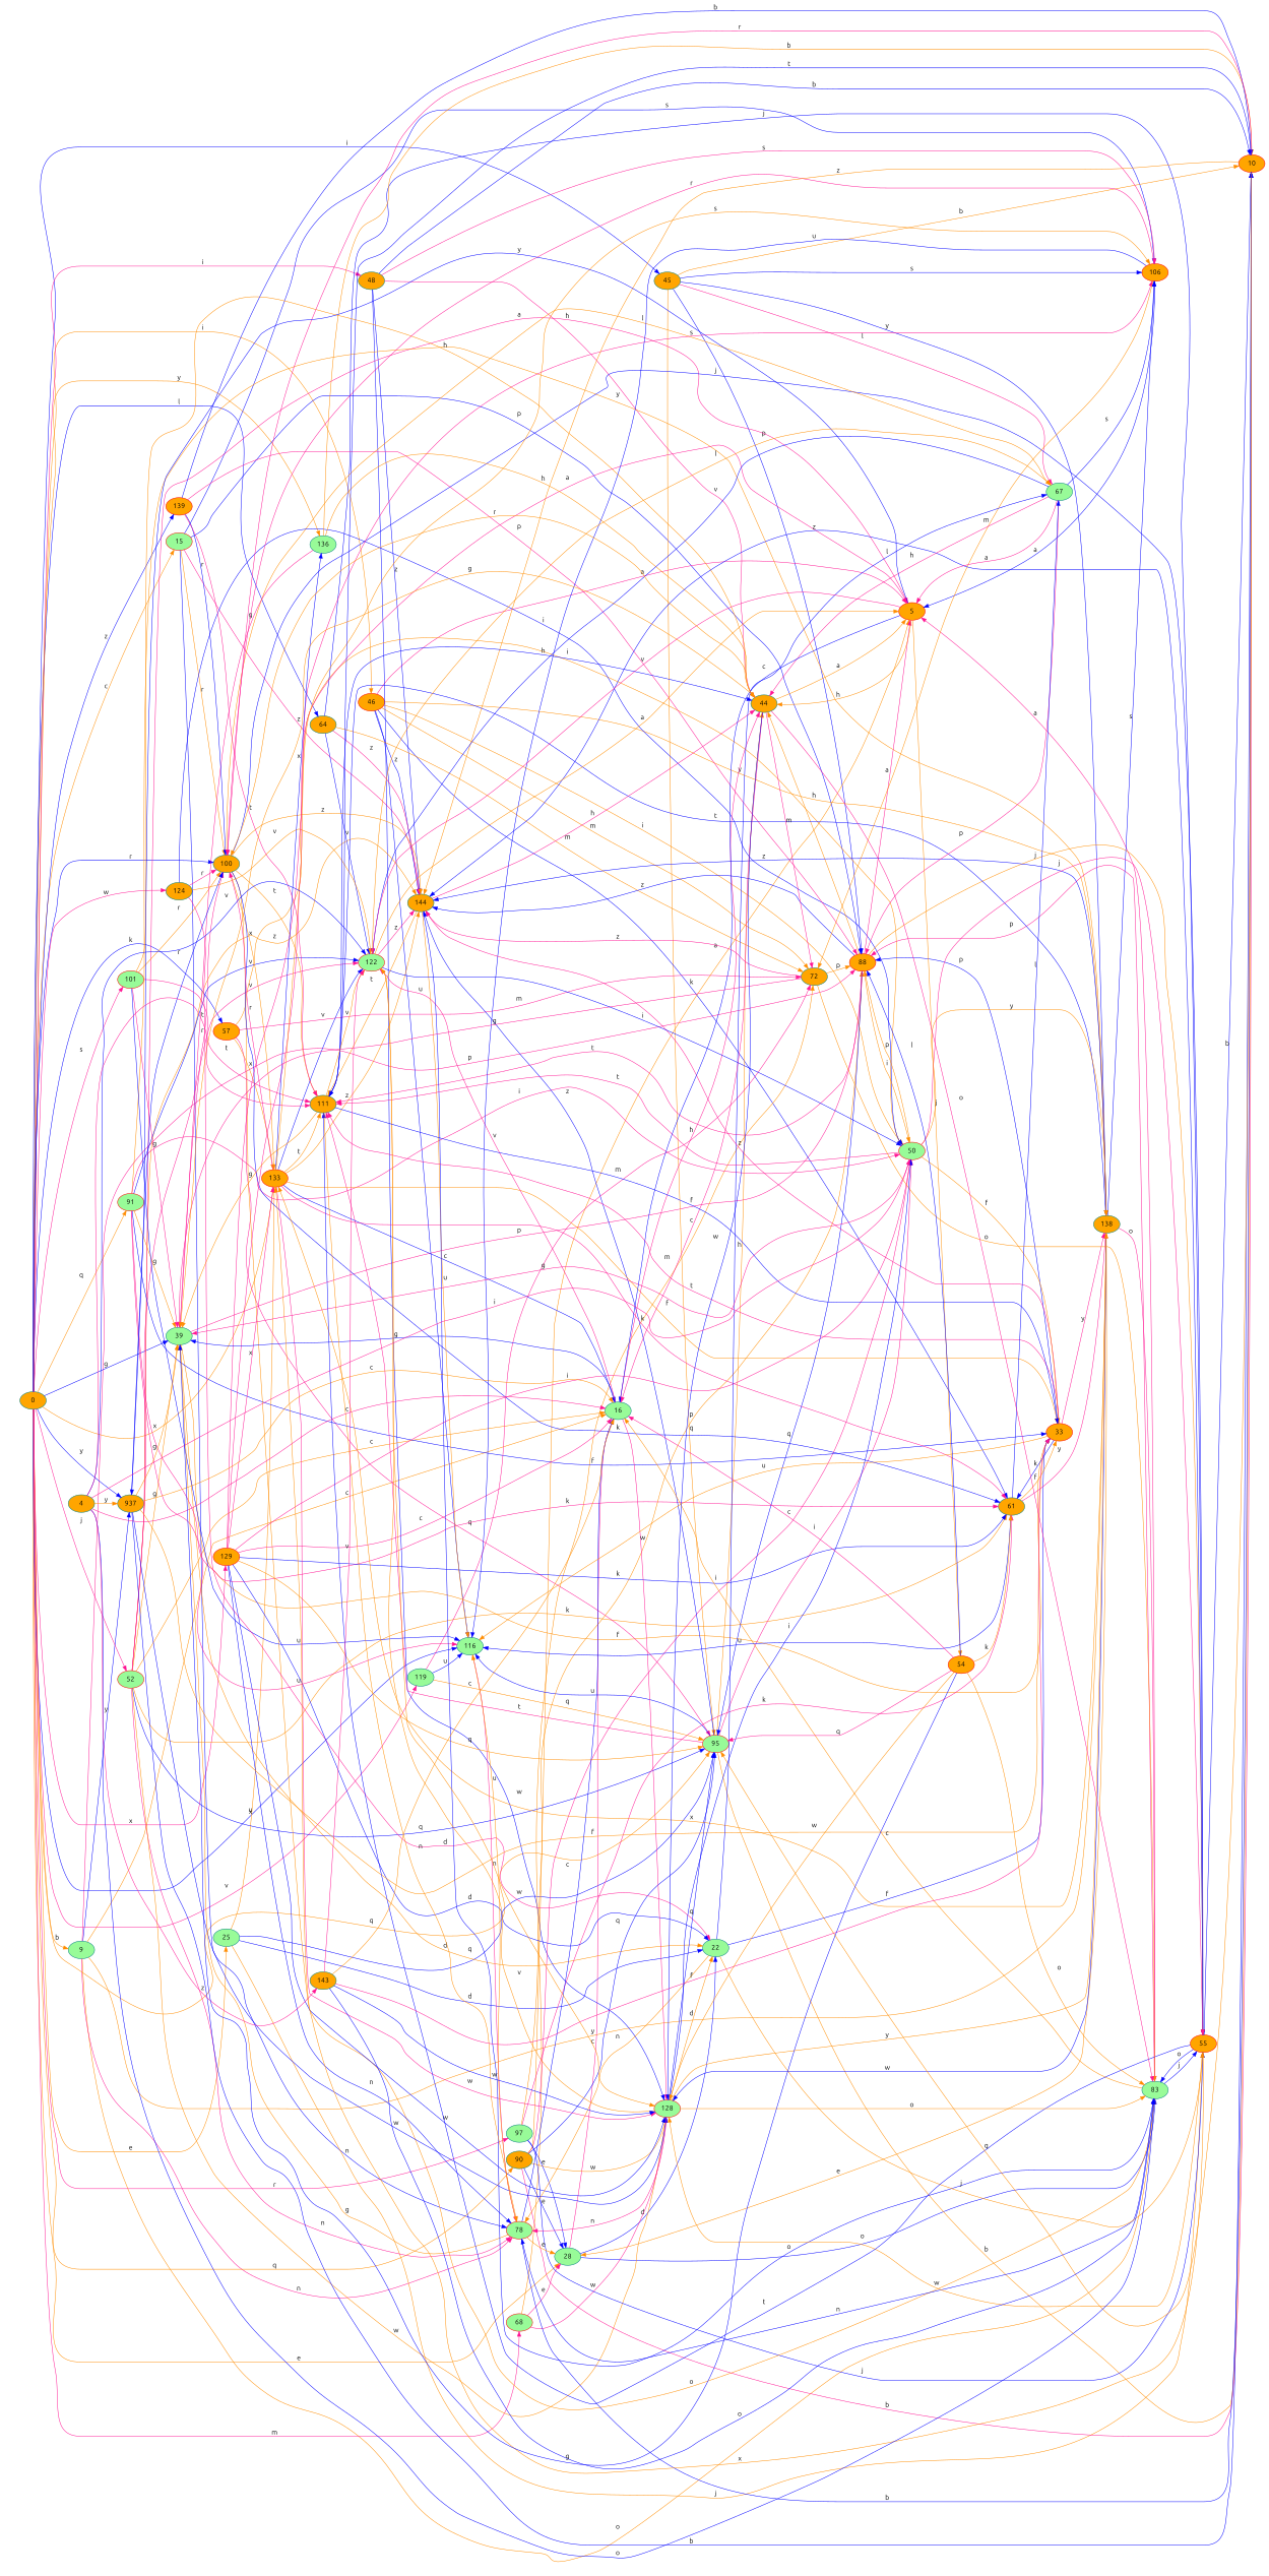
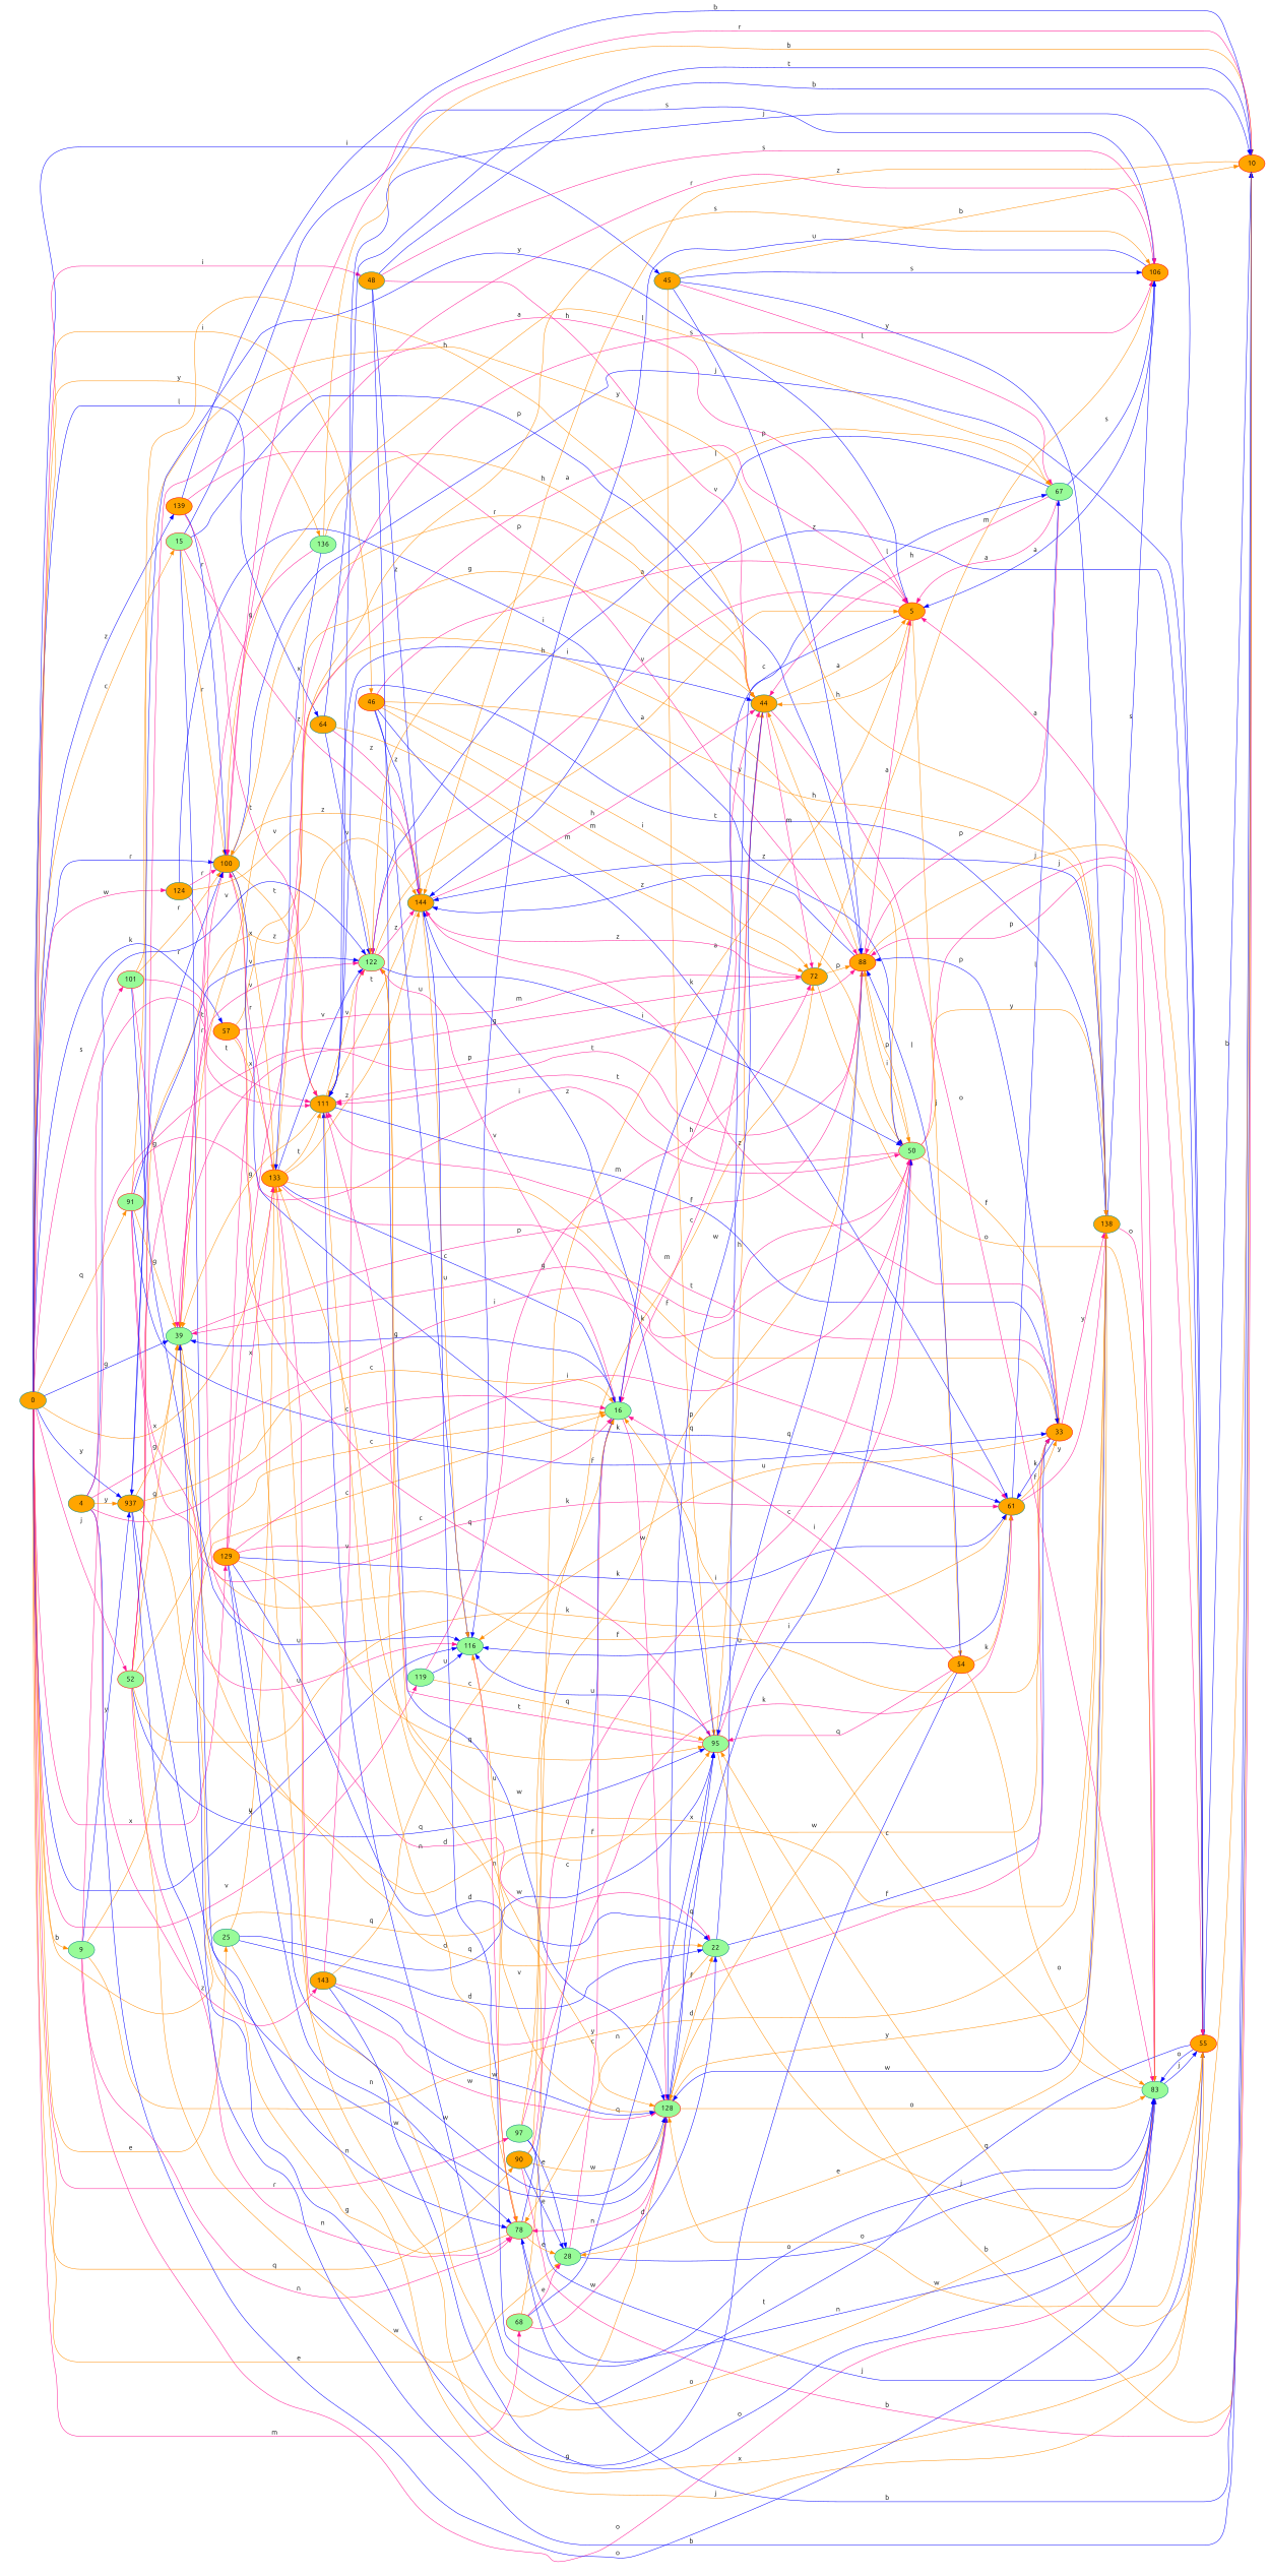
  strict digraph {
    fontname=Ubuntu
    rankdir=LR
    node [color=teal fillcolor=orange fontname=Ubuntu style=filled]
    edge [color=darkorange fontname=Ubuntu]
    9 [fillcolor=palegreen]
    0
    15 [color=red fillcolor=palegreen]
    25 [fillcolor=palegreen]
    28 [fillcolor=palegreen]
    39 [fillcolor=palegreen]
    45
    46 [color=red]
    48
    52 [color=red fillcolor=palegreen]
    57 [color=red]
    64
    68 [color=red fillcolor=palegreen]
    90
    91 [color=red fillcolor=palegreen]
    95 [color=red fillcolor=palegreen]
    97 [fillcolor=palegreen]
    100
    101 [color=red fillcolor=palegreen]
    116 [fillcolor=palegreen]
    119 [fillcolor=palegreen]
    124
    129 [color=red]
    133 [color=red]
    136 [fillcolor=palegreen]
    n26 [label=937]
    139 [color=red]
    16 [fillcolor=palegreen]
    83 [fillcolor=palegreen]
    78 [color=red fillcolor=palegreen]
    88 [color=red]
    138
    144
    106 [color=red]
    22 [fillcolor=palegreen]
    55 [color=red]
    33 [color=red]
    10 [color=red]
    67 [fillcolor=palegreen]
    50 [color=red fillcolor=palegreen]
    5 [color=red]
    61
    72
    44
    128 [color=red fillcolor=palegreen]
    122 [color=red fillcolor=palegreen]
    111
    4
    143
    54 [color=red]
    9 -> n26 [color=blue label=y]
    9 -> 16 [label=c]
-   9 -> 83 [label=o]
+   9 -> 83 [color=deeppink label=o]
    9 -> 78 [color=deeppink label=n]
    9 -> 88 [color=deeppink label=p]
    9 -> 138 [label=y]
    0 -> 9 [label=b]
    0 -> 15 [label=c]
    0 -> 25 [label=e]
    0 -> 28 [label=e]
    0 -> 39 [color=blue label=g]
    0 -> 45 [color=blue label=i]
    0 -> 46 [label=i]
    0 -> 48 [color=deeppink label=i]
    0 -> 52 [color=deeppink label=j]
    0 -> 57 [color=blue label=k]
    0 -> 64 [color=blue label=l]
    0 -> 68 [color=deeppink label=m]
    0 -> 90 [label=q]
    0 -> 91 [label=q]
    0 -> 95 [label=q]
    0 -> 97 [color=deeppink label=r]
    0 -> 100 [color=blue label=r]
    0 -> 101 [color=deeppink label=s]
    0 -> 116 [color=blue label=u]
    0 -> 119 [color=deeppink label=v]
    0 -> 124 [color=deeppink label=w]
    0 -> 129 [color=deeppink label=x]
    0 -> 133 [label=x]
    0 -> 136 [label=y]
    0 -> n26 [color=blue label=y]
    0 -> 139 [color=blue label=z]
    15 -> 100 [label=r]
    15 -> 78 [color=blue label=n]
    15 -> 88 [color=blue label=p]
    15 -> 144 [color=deeppink label=z]
    15 -> 106 [color=blue label=s]
    25 -> 95 [color=blue label=q]
    25 -> 133 [label=x]
    25 -> 22 [color=blue label=d]
    25 -> 55 [label=j]
    28 -> 16 [color=deeppink label=c]
    28 -> 83 [color=blue label=o]
    28 -> 22 [color=blue label=d]
    39 -> 100 [color=deeppink label=r]
    39 -> 88 [color=deeppink label=p]
    39 -> 22 [label=d]
    39 -> 33 [label=f]
    45 -> 95 [label=q]
    45 -> 88 [color=blue label=p]
    45 -> 138 [color=blue label=y]
    45 -> 106 [color=blue label=s]
    45 -> 10 [label=b]
    45 -> 67 [color=deeppink label=l]
    46 -> 116 [color=blue label=u]
    46 -> 138 [label=y]
    46 -> 144 [color=blue label=z]
    46 -> 50 [label=i]
    46 -> 5 [color=deeppink label=a]
    46 -> 61 [color=blue label=k]
    46 -> 72 [label=m]
    48 -> 144 [color=blue label=z]
    48 -> 106 [color=deeppink label=s]
    48 -> 10 [color=blue label=b]
    48 -> 44 [color=deeppink label=h]
    48 -> 128 [color=blue label=w]
    52 -> 39 [label=g]
    52 -> 95 [color=blue label=q]
    52 -> 16 [label=c]
    52 -> 78 [color=deeppink label=n]
    52 -> 144 [label=z]
    52 -> 5 [color=deeppink label=a]
    52 -> 61 [label=k]
    52 -> 128 [label=w]
    52 -> 122 [color=deeppink label=v]
    57 -> 95 [color=deeppink label=q]
    57 -> 133 [label=x]
    57 -> 50 [label=i]
    57 -> 72 [color=deeppink label=m]
    64 -> 144 [color=deeppink label=z]
    64 -> 55 [color=blue label=j]
    64 -> 72 [label=m]
    64 -> 122 [color=blue label=v]
    68 -> 28 [color=deeppink label=e]
    68 -> 72 [label=m]
    68 -> 128 [color=deeppink label=w]
    90 -> 28 [color=blue label=e]
-   90 -> 95 [color=blue label=q]
+   68 -> 95 [color=blue label=q]
    90 -> 10 [color=deeppink label=b]
    90 -> 50 [color=deeppink label=i]
    90 -> 5 [label=a]
    90 -> 128 [label=w]
    91 -> 39 [label=g]
    91 -> 116 [color=deeppink label=u]
    91 -> 138 [label=y]
    91 -> 33 [color=blue label=f]
    91 -> 50 [color=deeppink label=i]
    91 -> 61 [color=deeppink label=k]
    91 -> 122 [color=blue label=v]
    95 -> 116 [color=blue label=u]
    95 -> 144 [color=blue label=z]
    95 -> 10 [label=b]
    95 -> 50 [color=deeppink label=i]
    95 -> 44 [label=h]
    95 -> 111 [color=deeppink label=t]
    97 -> 28 [color=blue label=e]
    97 -> 88 [label=p]
    97 -> 55 [color=blue label=j]
    97 -> 61 [color=deeppink label=k]
    100 -> 133 [label=x]
    100 -> 83 [label=o]
    100 -> 144 [label=z]
    100 -> 55 [color=blue label=j]
    100 -> 67 [label=l]
    100 -> 61 [color=blue label=k]
    100 -> 111 [label=t]
    101 -> 39 [color=deeppink label=g]
    101 -> 100 [label=r]
    101 -> 116 [color=blue label=u]
    101 -> 44 [label=h]
    101 -> 111 [color=deeppink label=t]
    116 -> 78 [color=deeppink label=n]
    119 -> 95 [label=q]
    119 -> 116 [color=blue label=u]
    119 -> 72 [color=deeppink label=m]
    124 -> 100 [color=deeppink label=r]
    124 -> 22 [color=deeppink label=d]
    124 -> 50 [color=blue label=i]
    124 -> 122 [label=v]
    129 -> 95 [label=q]
    129 -> 133 [color=deeppink label=x]
    129 -> 16 [color=deeppink label=c]
    129 -> 78 [color=blue label=n]
    129 -> 106 [color=deeppink label=s]
    129 -> 22 [color=blue label=d]
    129 -> 50 [color=deeppink label=i]
    129 -> 5 [color=deeppink label=a]
    129 -> 61 [color=blue label=k]
    129 -> 128 [color=blue label=w]
    133 -> 100 [color=deeppink label=r]
    133 -> 16 [color=blue label=c]
    133 -> 144 [label=z]
    133 -> 106 [label=s]
    133 -> 33 [label=f]
    133 -> 61 [color=deeppink label=k]
    133 -> 128 [color=deeppink label=w]
    133 -> 122 [color=blue label=v]
    133 -> 111 [label=t]
    136 -> 39 [color=deeppink label=g]
-   133 -> 136 [color=blue label=x]
+   136 -> 133 [color=blue label=x]
    136 -> 10 [label=b]
    136 -> 44 [label=h]
    n26 -> 39 [label=g]
    n26 -> 100 [color=blue label=r]
    n26 -> 16 [label=c]
    n26 -> 33 [label=f]
    n26 -> 10 [color=blue label=b]
    n26 -> 128 [color=blue label=w]
    139 -> 100 [color=blue label=r]
    139 -> 88 [color=deeppink label=p]
    139 -> 10 [color=blue label=b]
    139 -> 111 [color=deeppink label=t]
    16 -> 39 [color=blue label=g]
    16 -> 44 [color=deeppink label=h]
    16 -> 128 [color=deeppink label=w]
    16 -> 122 [color=deeppink label=v]
    83 -> 16 [label=c]
    83 -> 78 [color=blue label=n]
    83 -> 88 [color=deeppink label=p]
    83 -> 55 [color=blue label=j]
    83 -> 5 [color=deeppink label=a]
    78 -> 28 [label=e]
    78 -> 39 [label=g]
    78 -> 116 [label=u]
    78 -> 16 [color=blue label=c]
    78 -> 10 [color=blue label=b]
    88 -> 95 [color=blue label=q]
    88 -> 144 [color=blue label=z]
    88 -> 55 [label=j]
    88 -> 50 [label=i]
    88 -> 5 [color=deeppink label=a]
    88 -> 44 [label=h]
    88 -> 111 [color=deeppink label=t]
    138 -> 28 [label=e]
    138 -> 133 [label=x]
    138 -> 83 [color=deeppink label=o]
    138 -> 144 [color=blue label=z]
    138 -> 106 [color=blue label=s]
    138 -> 128 [color=blue label=w]
    138 -> 111 [color=blue label=t]
    144 -> 116 [label=u]
    144 -> 83 [color=blue label=o]
    144 -> 44 [color=deeppink label=h]
    144 -> 111 [label=t]
    106 -> 100 [color=deeppink label=r]
    106 -> 116 [color=blue label=u]
    106 -> 5 [color=blue label=a]
    106 -> 72 [label=m]
    22 -> 78 [label=n]
    22 -> 55 [label=j]
    22 -> 33 [color=blue label=f]
    22 -> 67 [color=blue label=l]
    55 -> 133 [label=x]
    55 -> 83 [color=blue label=o]
    55 -> 144 [color=blue label=z]
    55 -> 10 [color=blue label=b]
    55 -> 128 [label=w]
    55 -> 111 [color=blue label=t]
    33 -> 116 [label=u]
    33 -> 88 [color=blue label=p]
    33 -> 138 [color=deeppink label=y]
    33 -> 144 [color=deeppink label=z]
    33 -> 61 [color=blue label=k]
    33 -> 111 [color=deeppink label=t]
    10 -> 95 [label=q]
    10 -> 100 [color=deeppink label=r]
    10 -> 144 [label=z]
    10 -> 111 [color=blue label=t]
    67 -> 88 [color=deeppink label=p]
    67 -> 106 [color=blue label=s]
    67 -> 5 [color=deeppink label=a]
    67 -> 44 [color=deeppink label=h]
    67 -> 122 [color=blue label=v]
    50 -> 39 [color=deeppink label=g]
    50 -> 88 [label=p]
    50 -> 138 [label=y]
    50 -> 55 [color=deeppink label=j]
    50 -> 33 [label=f]
    50 -> 111 [color=deeppink label=t]
    5 -> n26 [color=blue label=y]
    5 -> 16 [color=blue label=c]
    5 -> 44 [label=h]
    5 -> 122 [color=deeppink label=v]
    5 -> 54 [label=j]
    61 -> 116 [color=blue label=u]
    61 -> 138 [color=deeppink label=y]
    61 -> 33 [label=f]
    61 -> 67 [color=blue label=l]
    72 -> 39 [color=deeppink label=g]
    72 -> 83 [label=o]
    72 -> 88 [label=p]
    72 -> 144 [color=deeppink label=z]
    44 -> 39 [label=g]
    44 -> 100 [label=r]
    44 -> 16 [color=deeppink label=c]
    44 -> 83 [color=deeppink label=o]
    44 -> 5 [label=a]
    44 -> 72 [color=deeppink label=m]
    44 -> 128 [color=blue label=w]
    128 -> 95 [color=blue label=q]
    128 -> 83 [label=o]
    128 -> 78 [color=deeppink label=n]
    128 -> 138 [label=y]
    128 -> 22 [label=d]
    128 -> 50 [color=blue label=i]
    128 -> 122 [label=v]
    122 -> 144 [color=deeppink label=z]
    122 -> 67 [label=l]
    122 -> 50 [color=blue label=i]
    122 -> 5 [label=a]
    122 -> 128 [label=w]
    111 -> 39 [label=g]
    111 -> 78 [label=n]
    111 -> 33 [color=blue label=f]
    111 -> 44 [color=blue label=h]
    111 -> 122 [label=v]
    4 -> n26 [label=y]
    4 -> 16 [color=deeppink label=c]
    4 -> 83 [color=blue label=o]
    4 -> 50 [color=deeppink label=i]
    4 -> 122 [color=blue label=v]
    4 -> 111 [color=deeppink label=t]
    4 -> 143 [color=deeppink label=z]
    143 -> 16 [label=c]
    143 -> 83 [color=blue label=o]
    143 -> 33 [color=deeppink label=f]
    143 -> 128 [color=blue label=w]
    143 -> 122 [color=deeppink label=v]
    54 -> 39 [color=blue label=g]
    54 -> 95 [color=deeppink label=q]
    54 -> 16 [color=deeppink label=c]
    54 -> 83 [label=o]
    54 -> 88 [color=blue label=l]
    54 -> 61 [label=k]
    54 -> 128 [label=w]
  }
